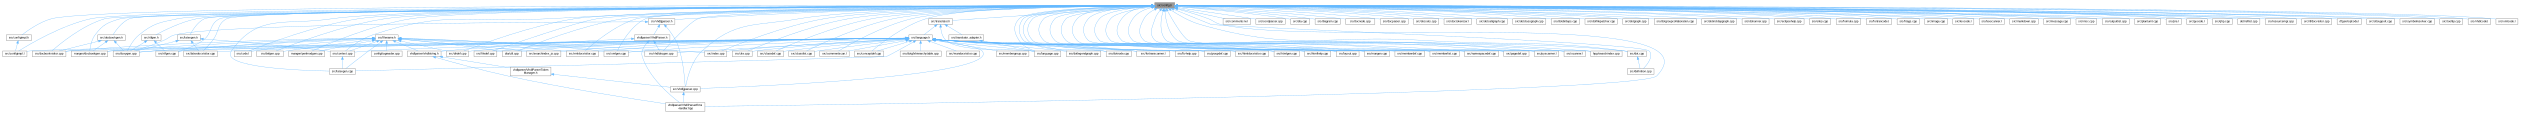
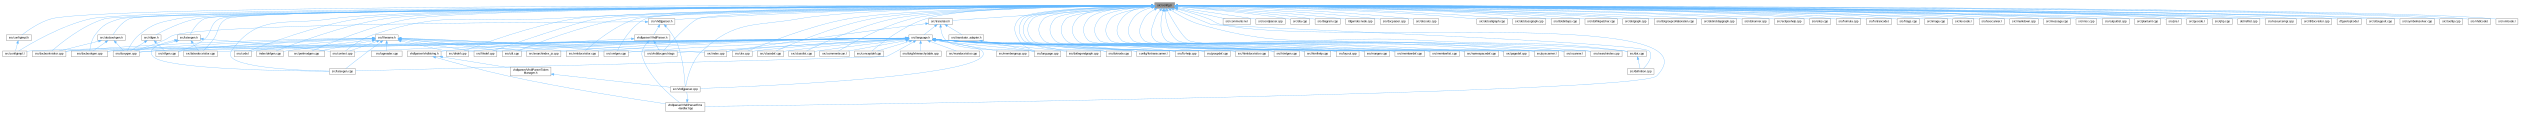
  digraph {
    fontname="Liberation Sans"
    node [color=grey40 fillcolor=white fontname="Liberation Sans" fontsize=10 shape=box style=filled]
    edge [color=steelblue1 dir=back fontname="Liberation Sans" fontsize=10 labelfontname=Helvetica labelfontsize=10 style=solid]
    n1 [color=gray40 fillcolor=grey60 fontcolor=black height=0.2 label="src/config.h" width=0.4]
    n2 [height=0.2 label="src/cite.cpp" width=0.4]
    n3 [height=0.2 label="src/classdef.cpp" width=0.4]
    n4 [height=0.2 label="src/classlist.cpp" width=0.4]
    n5 [height=0.2 label="src/code.l" width=0.4]
    n6 [height=0.2 label="src/commentcnv.l" width=0.4]
    n7 [height=0.2 label="src/commentscan.l" width=0.4]
    n8 [height=0.2 label="src/conceptdef.cpp" width=0.4]
    n9 [height=0.2 label="src/condparser.cpp" width=0.4]
    n10 [height=0.2 label="src/configimpl.h" width=0.4]
    n11 [height=0.2 label="src/configimpl.l" width=0.4]
    n12 [height=0.2 label="src/context.cpp" width=0.4]
-   n13 [height=0.2 label="src/defgen.cpp" width=0.4]
+   n13 [height=0.2 label="index/defgen.cpp" width=0.4]
    n14 [height=0.2 label="src/definition.cpp" width=0.4]
    n15 [height=0.2 label="src/dia.cpp" width=0.4]
    n16 [height=0.2 label="src/diagram.cpp" width=0.4]
    n17 [height=0.2 label="src/dirdef.cpp" width=0.4]
-   n18 [height=0.2 label="mangen/docbookgen.cpp" width=0.4]
+   n18 [height=0.2 label="src/docbookgen.cpp" width=0.4]
    n19 [height=0.2 label="src/docbookgen.h" width=0.4]
    n20 [height=0.2 label="src/docbookvisitor.cpp" width=0.4]
    n21 [height=0.2 label="src/doxygen.cpp" width=0.4]
-   n22 [height=0.2 label="src/docnode.cpp" width=0.4]
+   n22 [height=0.2 label="rtfgen/docnode.cpp" width=0.4]
    n23 [height=0.2 label="src/docparser.cpp" width=0.4]
    n24 [height=0.2 label="src/docsets.cpp" width=0.4]
-   n25 [height=0.2 label="src/doctokenizer.l" width=0.4]
    n26 [height=0.2 label="src/dot.cpp" width=0.4]
    n27 [height=0.2 label="src/dotcallgraph.cpp" width=0.4]
    n28 [height=0.2 label="src/dotclassgraph.cpp" width=0.4]
    n29 [height=0.2 label="src/dotdirdeps.cpp" width=0.4]
    n30 [height=0.2 label="src/dotfilepatcher.cpp" width=0.4]
    n31 [height=0.2 label="src/dotgraph.cpp" width=0.4]
    n32 [height=0.2 label="src/dotgroupcollaboration.cpp" width=0.4]
    n33 [height=0.2 label="src/dotincldepgraph.cpp" width=0.4]
    n34 [height=0.2 label="src/dotlegendgraph.cpp" width=0.4]
    n35 [height=0.2 label="src/dotnode.cpp" width=0.4]
    n36 [height=0.2 label="src/dotrunner.cpp" width=0.4]
    n37 [height=0.2 label="src/eclipsehelp.cpp" width=0.4]
    n38 [height=0.2 label="src/entry.cpp" width=0.4]
    n39 [height=0.2 label="src/filedef.cpp" width=0.4]
    n40 [height=0.2 label="src/index.cpp" width=0.4]
    n41 [height=0.2 label="src/latexgen.cpp" width=0.4]
-   n42 [height=0.2 label="mangen/perlmodgen.cpp" width=0.4]
+   n42 [height=0.2 label="src/perlmodgen.cpp" width=0.4]
    n43 [height=0.2 label="src/rtfgen.cpp" width=0.4]
-   n44 [height=0.2 label="dia/util.cpp" width=0.4]
-   n45 [height=0.2 label="src/vhdldocgen.cpp" width=0.4]
+   n44 [height=0.2 label="src/util.cpp" width=0.4]
+   n45 [height=0.2 label="src/vhdldocgen.htags" width=0.4]
    n46 [height=0.2 label="src/xmldocvisitor.cpp" width=0.4]
    n47 [height=0.2 label="src/xmlgen.cpp" width=0.4]
    n48 [height=0.2 label="src/formula.cpp" width=0.4]
    n49 [height=0.2 label="src/fortrancode.l" width=0.4]
-   n50 [height=0.2 label="src/fortranscanner.l" width=0.4]
+   n50 [height=0.2 label="config/fortranscanner.l" width=0.4]
    n51 [height=0.2 label="src/ftvhelp.cpp" width=0.4]
    n52 [height=0.2 label="src/groupdef.cpp" width=0.4]
    n53 [height=0.2 label="src/htags.cpp" width=0.4]
    n54 [height=0.2 label="src/htmldocvisitor.cpp" width=0.4]
    n55 [height=0.2 label="src/htmlgen.cpp" width=0.4]
    n56 [height=0.2 label="src/htmlhelp.cpp" width=0.4]
    n57 [height=0.2 label="src/image.cpp" width=0.4]
    n58 [height=0.2 label="src/language.cpp" width=0.4]
    n59 [height=0.2 label="src/latexdocvisitor.cpp" width=0.4]
    n60 [height=0.2 label="src/latexgen.h" width=0.4]
    n61 [height=0.2 label="src/layout.cpp" width=0.4]
    n62 [height=0.2 label="src/lexcode.l" width=0.4]
    n63 [height=0.2 label="src/lexscanner.l" width=0.4]
    n64 [height=0.2 label="src/mangen.cpp" width=0.4]
    n65 [height=0.2 label="src/markdown.cpp" width=0.4]
    n66 [height=0.2 label="src/memberdef.cpp" width=0.4]
    n67 [height=0.2 label="src/memberlist.cpp" width=0.4]
    n68 [height=0.2 label="src/message.cpp" width=0.4]
    n69 [height=0.2 label="src/msc.cpp" width=0.4]
    n70 [height=0.2 label="src/namespacedef.cpp" width=0.4]
    n71 [height=0.2 label="src/outputlist.cpp" width=0.4]
    n72 [height=0.2 label="src/pagedef.cpp" width=0.4]
    n73 [height=0.2 label="src/plantuml.cpp" width=0.4]
    n74 [height=0.2 label="src/pre.l" width=0.4]
    n75 [height=0.2 label="src/pycode.l" width=0.4]
    n76 [height=0.2 label="src/pyscanner.l" width=0.4]
    n77 [height=0.2 label="src/qhp.cpp" width=0.4]
    n78 [height=0.2 label="dot/reflist.cpp" width=0.4]
    n79 [height=0.2 label="src/resourcemgr.cpp" width=0.4]
    n80 [height=0.2 label="src/rtfdocvisitor.cpp" width=0.4]
    n81 [height=0.2 label="src/rtfgen.h" width=0.4]
    n82 [height=0.2 label="src/scanner.l" width=0.4]
-   n83 [height=0.2 label="hpp/searchindex.cpp" width=0.4]
+   n83 [height=0.2 label="src/searchindex.cpp" width=0.4]
    n84 [height=0.2 label="rtfgen/sqlcode.l" width=0.4]
    n85 [height=0.2 label="src/stlsupport.cpp" width=0.4]
    n86 [height=0.2 label="src/symbolresolver.cpp" width=0.4]
    n87 [height=0.2 label="src/tooltip.cpp" width=0.4]
    n88 [height=0.2 label="src/translator.h" width=0.4]
    n89 [height=0.2 label="src/vhdljjparser.cpp" width=0.4]
    n90 [height=0.2 label="src/vhdlcode.l" width=0.4]
    n91 [height=0.2 label="src/vhdljjparser.h" width=0.4]
    n92 [height=0.2 label="src/xmlcode.l" width=0.4]
    n93 [height=0.2 label="vhdlparser/VhdlParserError\lHandler.hpp" width=0.4]
    n94 [height=0.2 label="src/filename.h" width=0.4]
    n95 [height=0.2 label="src/searchindex_js.cpp" width=0.4]
-   n96 [height=0.2 label="config/tagreader.cpp" width=0.4]
+   n96 [height=0.2 label="src/tagreader.cpp" width=0.4]
    n97 [height=0.2 label="src/language.h" width=0.4]
    n98 [height=0.2 label="src/translator_adapter.h" width=0.4]
    n99 [height=0.2 label="vhdlparser/VhdlParser.h" width=0.4]
    n100 [height=0.2 label="src/dotgfxhierarchytable.cpp" width=0.4]
    n101 [height=0.2 label="src/mandocvisitor.cpp" width=0.4]
    n102 [height=0.2 label="src/membergroup.cpp" width=0.4]
    n103 [height=0.2 label="vhdlparser/vhdlstring.h" width=0.4]
    n104 [height=0.2 label="vhdlparser/VhdlParserToken\lManager.h" width=0.4]
    n1 -> n2
    n1 -> n3
    n1 -> n4
    n1 -> n5
    n1 -> n6
    n1 -> n7
    n1 -> n8
    n1 -> n9
    n1 -> n10
    n1 -> n11
    n1 -> n12
    n1 -> n13
    n1 -> n14
    n1 -> n15
    n1 -> n16
    n1 -> n17
    n1 -> n18
    n1 -> n19
    n1 -> n20
    n1 -> n21
    n1 -> n22
    n1 -> n23
    n1 -> n24
-   n1 -> n25
    n1 -> n26
    n1 -> n27
    n1 -> n28
    n1 -> n29
    n1 -> n30
    n1 -> n31
    n1 -> n32
    n1 -> n33
    n1 -> n34
    n1 -> n35
    n1 -> n36
    n1 -> n37
    n1 -> n38
    n1 -> n39
-   n1 -> n40
+   n88 -> n40
    n1 -> n41
    n1 -> n42
    n1 -> n43
    n1 -> n44
    n1 -> n45
    n1 -> n46
    n1 -> n47
    n1 -> n48
    n1 -> n49
    n1 -> n50
    n1 -> n51
    n1 -> n52
    n1 -> n53
    n1 -> n54
    n1 -> n55
    n1 -> n56
    n1 -> n57
    n1 -> n58
    n1 -> n59
    n1 -> n60
    n1 -> n61
    n1 -> n62
    n1 -> n63
    n1 -> n64
    n1 -> n65
    n1 -> n66
    n1 -> n67
    n1 -> n68
    n1 -> n69
    n1 -> n70
    n1 -> n71
    n1 -> n72
    n1 -> n73
    n1 -> n74
    n1 -> n75
    n1 -> n76
    n1 -> n77
    n1 -> n78
    n1 -> n79
    n1 -> n80
    n1 -> n81
    n1 -> n82
    n1 -> n83
    n1 -> n84
    n1 -> n85
    n1 -> n86
    n1 -> n87
    n1 -> n88
    n1 -> n89
    n1 -> n90
    n1 -> n91
    n1 -> n92
    n1 -> n93
    n10 -> n11
    n19 -> n18
    n19 -> n20
    n19 -> n21
    n26 -> n14
    n60 -> n12
    n60 -> n21
-   n12 -> n41
+   n60 -> n41
    n60 -> n59
    n81 -> n21
    n81 -> n43
    n88 -> n58
    n88 -> n97
    n88 -> n98
    n91 -> n21
    n91 -> n89
    n91 -> n99
-   n89 -> n93
+   n93 -> n89
    n94 -> n5
    n94 -> n12
    n94 -> n13
    n94 -> n17
    n94 -> n18
    n94 -> n20
    n94 -> n21
-   n94 -> n103
+   n94 -> n39
    n94 -> n40
    n94 -> n41
    n94 -> n42
    n94 -> n43
    n94 -> n44
    n94 -> n45
    n94 -> n46
    n94 -> n47
    n94 -> n95
    n94 -> n96
    n97 -> n2
    n97 -> n3
    n97 -> n4
    n97 -> n7
    n97 -> n8
    n97 -> n11
    n97 -> n12
    n97 -> n17
    n97 -> n18
    n97 -> n20
    n97 -> n21
    n97 -> n26
    n97 -> n34
    n97 -> n35
    n97 -> n39
    n97 -> n40
    n97 -> n41
    n97 -> n43
    n97 -> n44
    n97 -> n45
    n97 -> n46
    n97 -> n47
    n97 -> n50
+   n97 -> n51
    n97 -> n52
    n97 -> n54
    n97 -> n55
    n97 -> n56
    n97 -> n58
    n97 -> n59
    n97 -> n61
    n97 -> n64
+   n97 -> n66
    n97 -> n67
    n97 -> n70
    n97 -> n72
    n97 -> n76
    n97 -> n82
    n97 -> n83
    n97 -> n89
    n97 -> n95
    n97 -> n100
    n97 -> n101
    n97 -> n102
    n98 -> n58
    n99 -> n45
    n99 -> n93
    n99 -> n103
    n103 -> n93
    n103 -> n104
    n104 -> n89
  }
